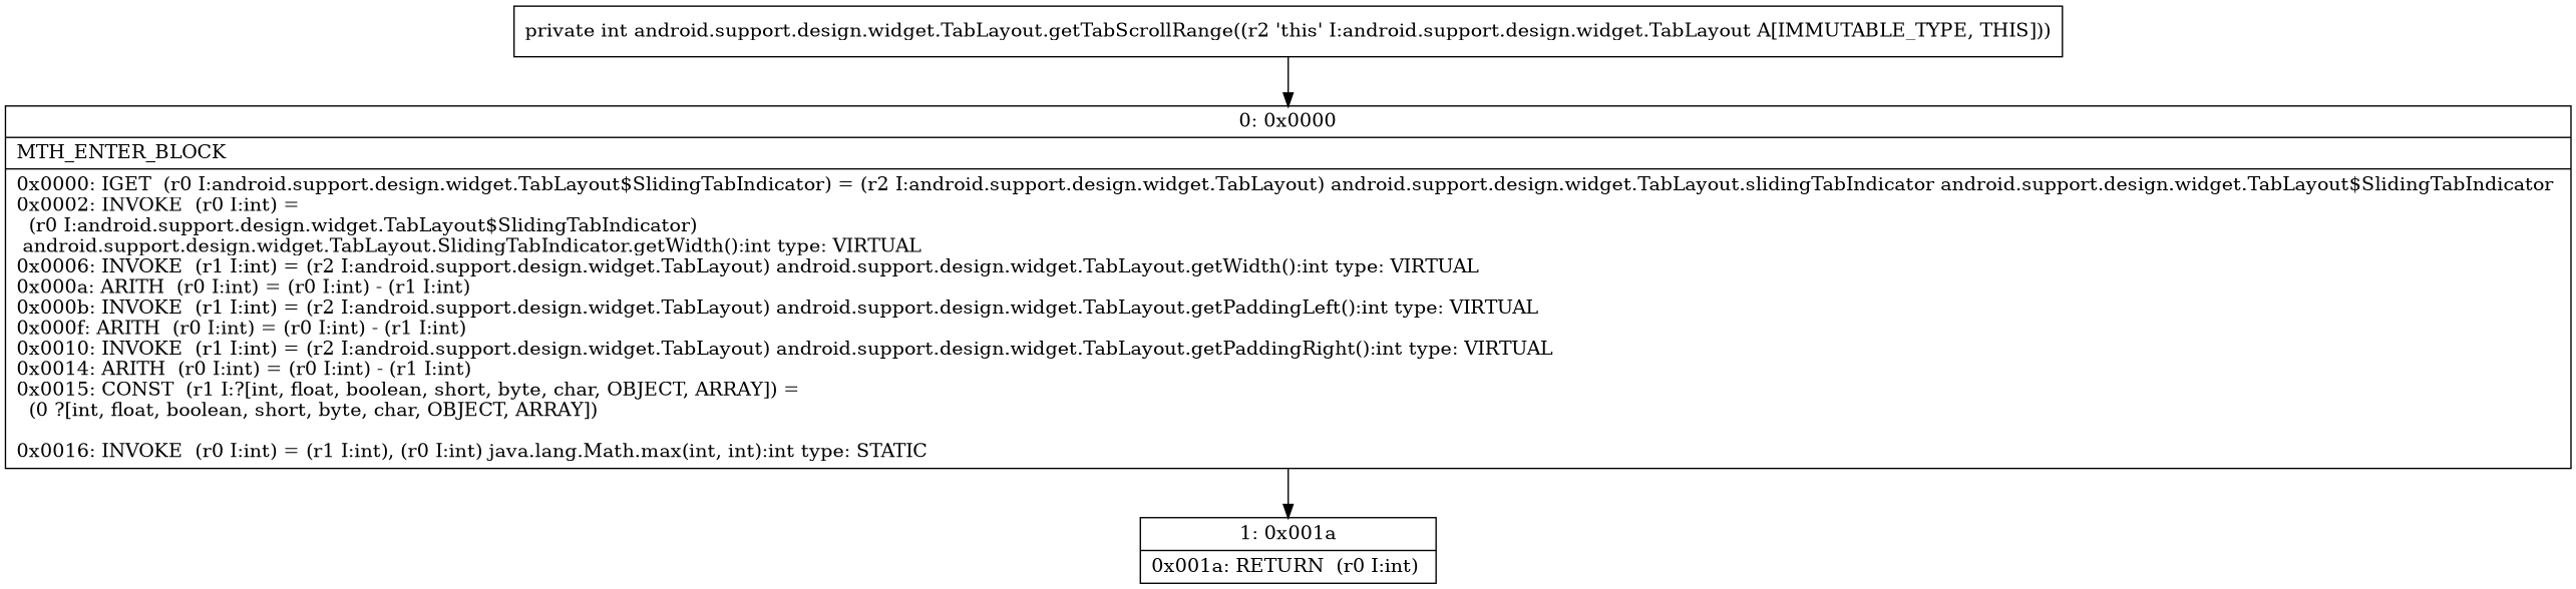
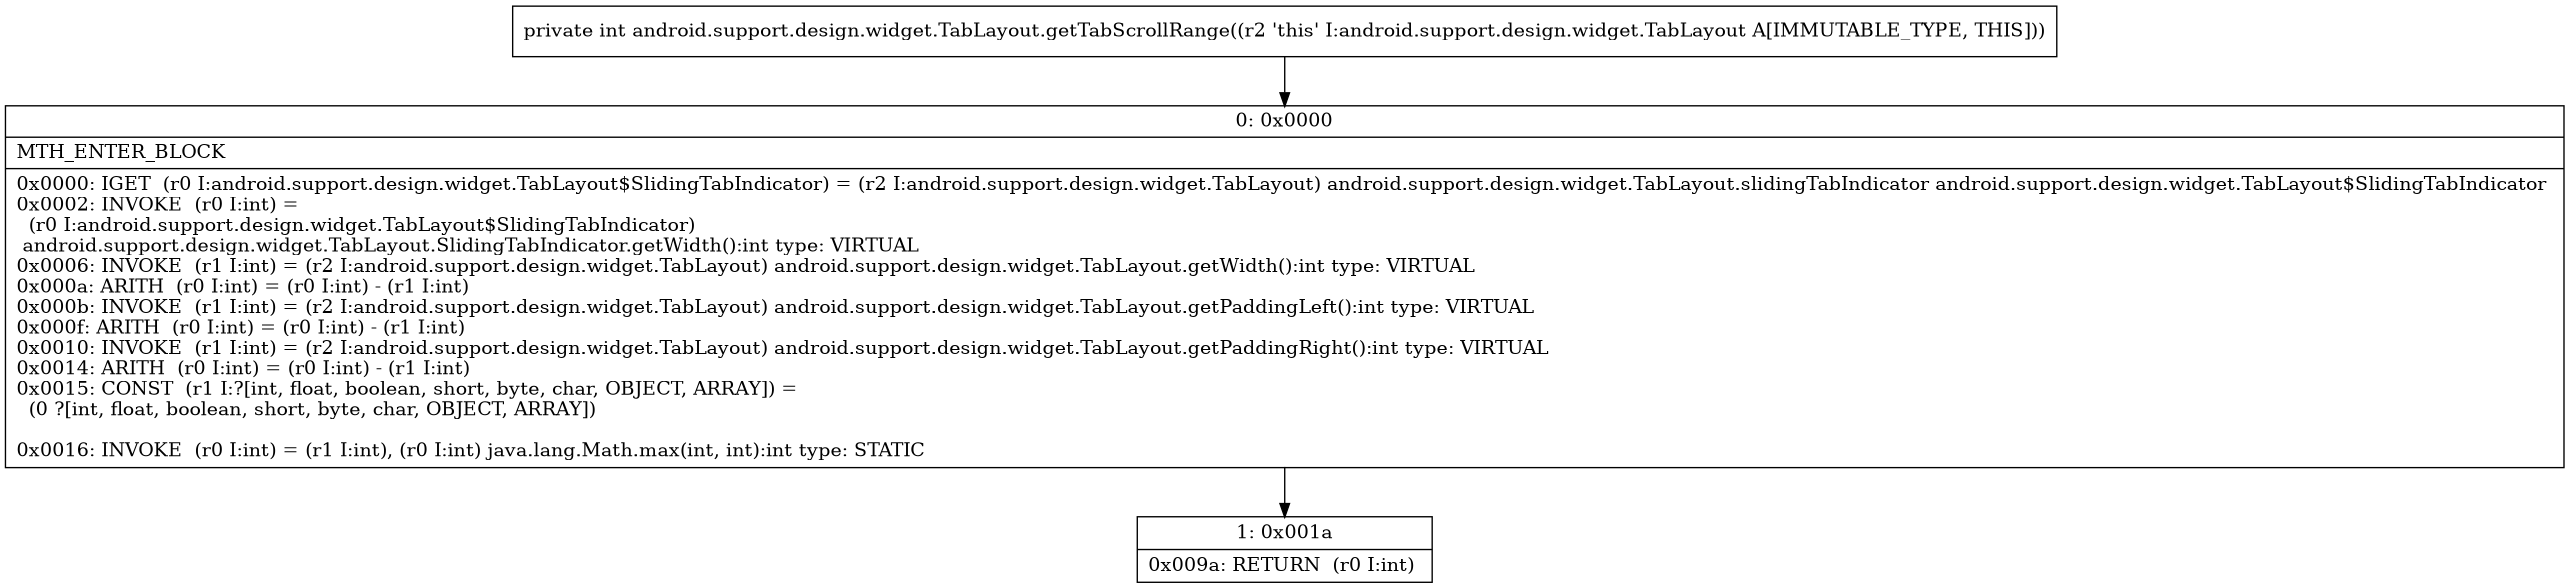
  digraph {
    node [shape=record]
    n1 [label="{0\:\ 0x0000|MTH_ENTER_BLOCK\l|0x0000: IGET  (r0 I:android.support.design.widget.TabLayout$SlidingTabIndicator) = (r2 I:android.support.design.widget.TabLayout) android.support.design.widget.TabLayout.slidingTabIndicator android.support.design.widget.TabLayout$SlidingTabIndicator \l0x0002: INVOKE  (r0 I:int) = \l  (r0 I:android.support.design.widget.TabLayout$SlidingTabIndicator)\l android.support.design.widget.TabLayout.SlidingTabIndicator.getWidth():int type: VIRTUAL \l0x0006: INVOKE  (r1 I:int) = (r2 I:android.support.design.widget.TabLayout) android.support.design.widget.TabLayout.getWidth():int type: VIRTUAL \l0x000a: ARITH  (r0 I:int) = (r0 I:int) \- (r1 I:int) \l0x000b: INVOKE  (r1 I:int) = (r2 I:android.support.design.widget.TabLayout) android.support.design.widget.TabLayout.getPaddingLeft():int type: VIRTUAL \l0x000f: ARITH  (r0 I:int) = (r0 I:int) \- (r1 I:int) \l0x0010: INVOKE  (r1 I:int) = (r2 I:android.support.design.widget.TabLayout) android.support.design.widget.TabLayout.getPaddingRight():int type: VIRTUAL \l0x0014: ARITH  (r0 I:int) = (r0 I:int) \- (r1 I:int) \l0x0015: CONST  (r1 I:?[int, float, boolean, short, byte, char, OBJECT, ARRAY]) = \l  (0 ?[int, float, boolean, short, byte, char, OBJECT, ARRAY])\l \l0x0016: INVOKE  (r0 I:int) = (r1 I:int), (r0 I:int) java.lang.Math.max(int, int):int type: STATIC \l}"]
-   n2 [label="{1\:\ 0x001a|0x001a: RETURN  (r0 I:int) \l}"]
+   n2 [label="{1\:\ 0x001a|0x009a: RETURN  (r0 I:int) \l}"]
    n3 [label="{private int android.support.design.widget.TabLayout.getTabScrollRange((r2 'this' I:android.support.design.widget.TabLayout A[IMMUTABLE_TYPE, THIS])) }"]
    n1 -> n2
    n3 -> n1
  }
